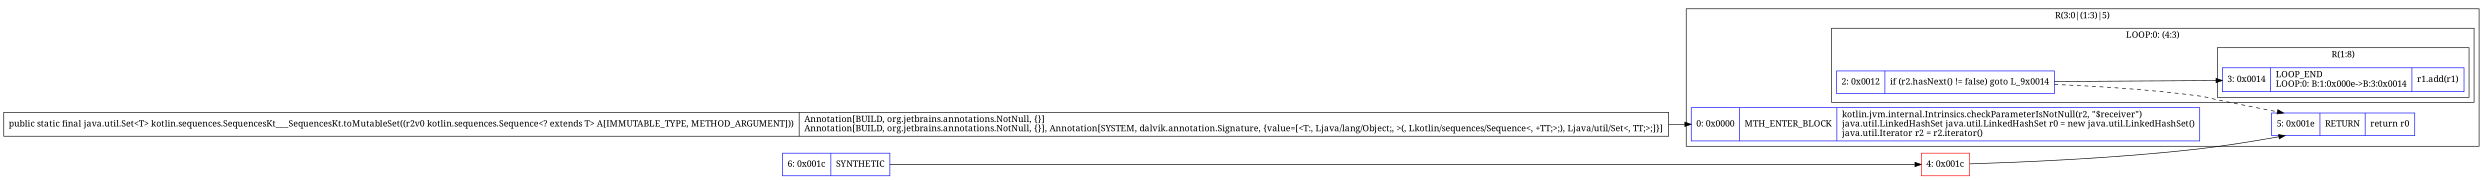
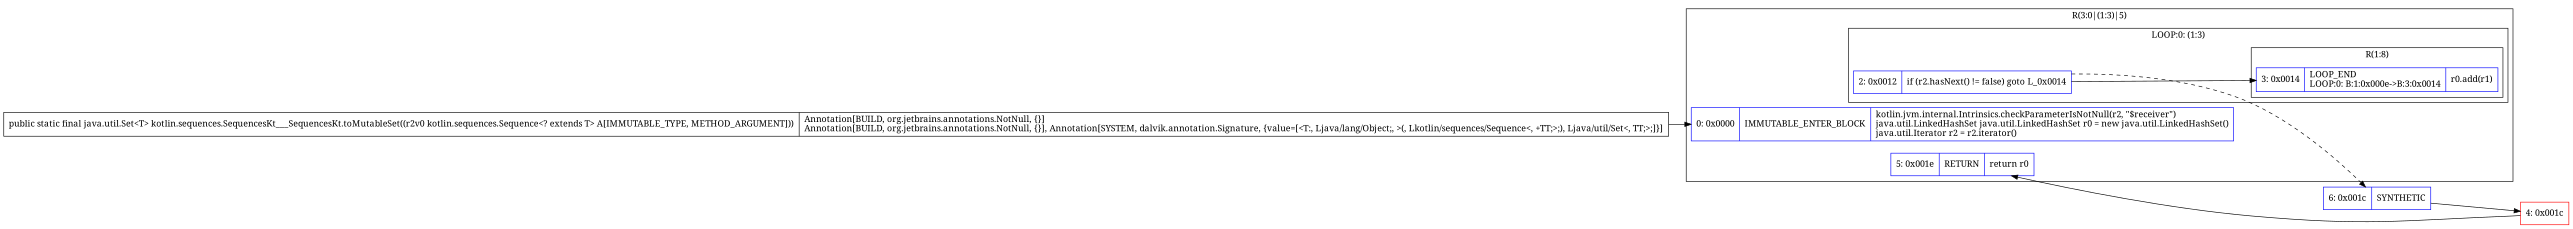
  digraph {
    fontname="Noto Serif"
    rankdir=LR
    node [color=blue fontname="Noto Serif" shape=record]
    edge [fontname="Noto Serif"]
-   n1 [label="{3\:\ 0x0014|LOOP_END\lLOOP:0: B:1:0x000e\-\>B:3:0x0014\l|r1.add(r1)\l}"]
-   n2 [label="{2\:\ 0x0012|if (r2.hasNext() != false) goto L_9x0014\l}"]
-   n3 [label="{0\:\ 0x0000|MTH_ENTER_BLOCK\l|kotlin.jvm.internal.Intrinsics.checkParameterIsNotNull(r2, \"$receiver\")\ljava.util.LinkedHashSet java.util.LinkedHashSet r0 = new java.util.LinkedHashSet()\ljava.util.Iterator r2 = r2.iterator()\l}"]
+   n1 [label="{3\:\ 0x0014|LOOP_END\lLOOP:0: B:1:0x000e\-\>B:3:0x0014\l|r0.add(r1)\l}"]
+   n2 [label="{2\:\ 0x0012|if (r2.hasNext() != false) goto L_0x0014\l}"]
+   n3 [label="{0\:\ 0x0000|IMMUTABLE_ENTER_BLOCK\l|kotlin.jvm.internal.Intrinsics.checkParameterIsNotNull(r2, \"$receiver\")\ljava.util.LinkedHashSet java.util.LinkedHashSet r0 = new java.util.LinkedHashSet()\ljava.util.Iterator r2 = r2.iterator()\l}"]
    n4 [label="{5\:\ 0x001e|RETURN\l|return r0\l}"]
    n5 [label="{6\:\ 0x001c|SYNTHETIC\l}"]
    n6 [color=red label="{4\:\ 0x001c}"]
    n7 [label="{public static final java.util.Set\<T\> kotlin.sequences.SequencesKt___SequencesKt.toMutableSet((r2v0 kotlin.sequences.Sequence\<? extends T\> A[IMMUTABLE_TYPE, METHOD_ARGUMENT]))  | Annotation[BUILD, org.jetbrains.annotations.NotNull, \{\}]\lAnnotation[BUILD, org.jetbrains.annotations.NotNull, \{\}], Annotation[SYSTEM, dalvik.annotation.Signature, \{value=[\<T:, Ljava\/lang\/Object;, \>(, Lkotlin\/sequences\/Sequence\<, +TT;\>;), Ljava\/util\/Set\<, TT;\>;]\}]\l}" color=""]
    subgraph cluster_1 {
      label="R(3:0|(1:3)|5)"
      n3
      n4
      subgraph cluster_2 {
-       label="LOOP:0: (4:3)"
+       label="LOOP:0: (1:3)"
        n2
        subgraph cluster_3 {
          label="R(1:8)"
          n1
        }
      }
    }
    n2 -> n1
-   n2 -> n4 [style=dashed]
+   n2 -> n5 [style=dashed]
    n5 -> n6
    n6 -> n4
    n7 -> n3
  }
